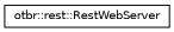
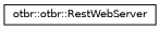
  digraph {
    rankdir=TB
-   n1 [color=black fillcolor=white fontname=Helvetica fontsize=10 height=0.2 label="otbr::rest::RestWebServer" shape=record style=filled width=0.4]
+   n1 [color=black fillcolor=white fontname=Helvetica fontsize=10 height=0.2 label="otbr::otbr::RestWebServer" shape=record style=filled width=0.4]
  }
